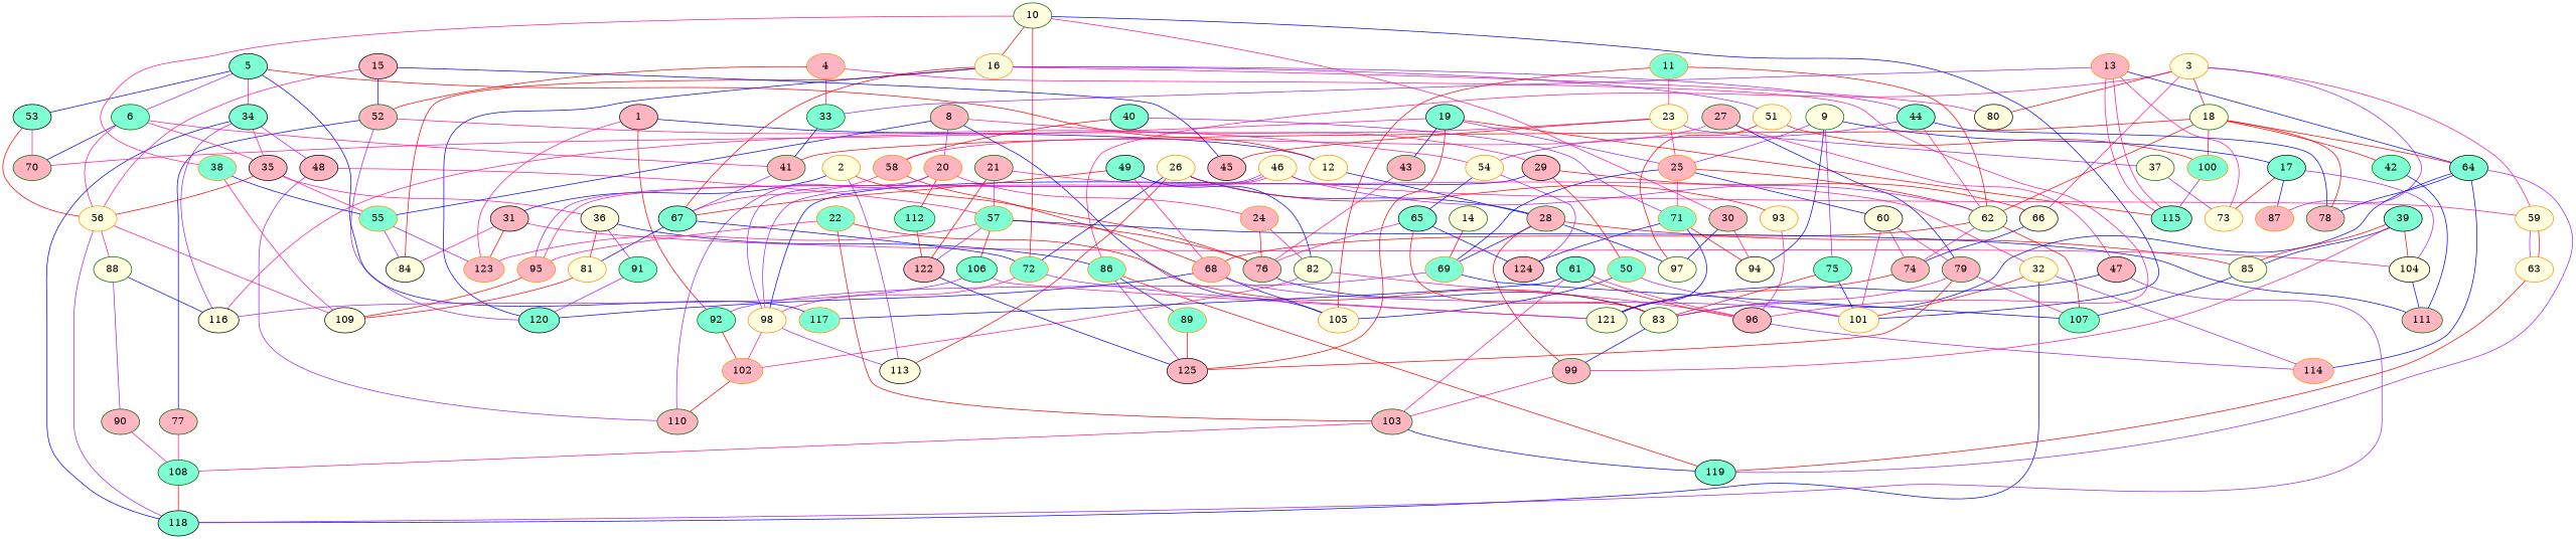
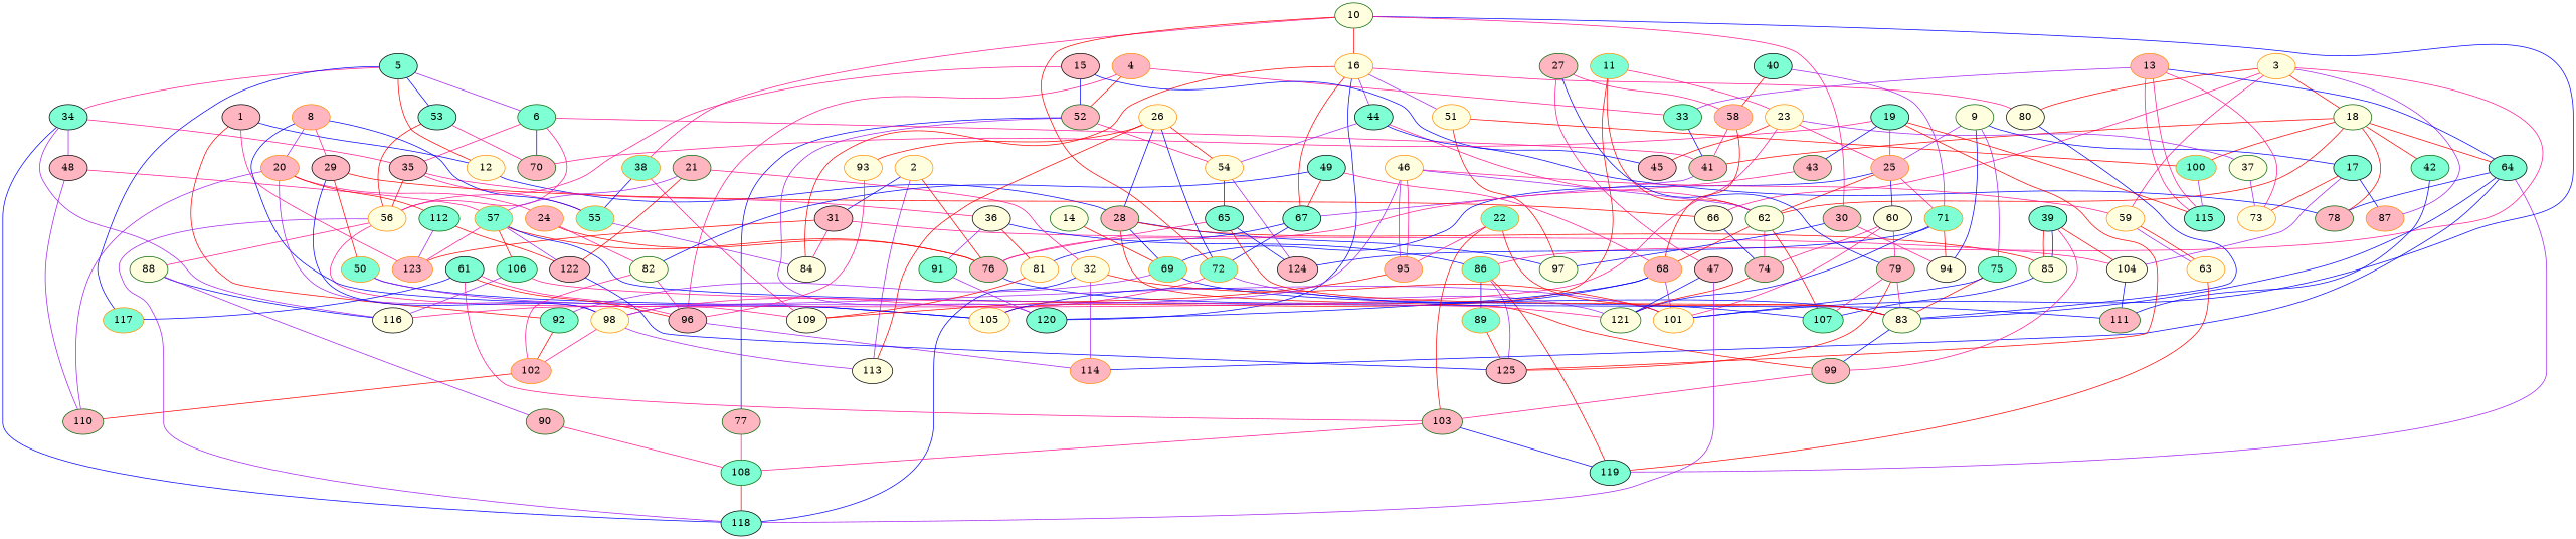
  graph {
    node [color=darkorange fillcolor=lightpink style=filled]
    edge [color=red]
    1 [color=black]
    12 [fillcolor=lightyellow]
    92 [color=darkgreen fillcolor=aquamarine]
    123
    28 [color=darkgreen]
    102
    2 [fillcolor=lightyellow]
    31 [color=black]
    76 [color=darkgreen]
    113 [color=black fillcolor=lightyellow]
    84 [color=black fillcolor=lightyellow]
    104 [color=black fillcolor=lightyellow]
    83 [color=darkgreen fillcolor=lightyellow]
    3 [fillcolor=lightyellow]
    18 [color=darkgreen fillcolor=lightyellow]
    59 [fillcolor=lightyellow]
    66 [color=black fillcolor=lightyellow]
    80 [color=black fillcolor=lightyellow]
    86 [fillcolor=aquamarine]
    87
    41 [color=darkgreen]
    62 [color=darkgreen fillcolor=lightyellow]
    64 [color=black fillcolor=aquamarine]
    42 [color=darkgreen fillcolor=aquamarine]
    78 [color=darkgreen]
    100 [fillcolor=aquamarine]
    63 [fillcolor=lightyellow]
    74 [color=darkgreen]
    125 [color=black]
    119 [color=black fillcolor=aquamarine]
    89 [fillcolor=aquamarine]
    33 [color=darkgreen fillcolor=aquamarine]
    4
    52 [color=darkgreen]
    96 [color=black]
    120 [color=black fillcolor=aquamarine]
    54 [fillcolor=lightyellow]
    77 [color=darkgreen]
    114
    5 [color=black fillcolor=aquamarine]
    6 [color=darkgreen fillcolor=aquamarine]
    34 [color=black fillcolor=aquamarine]
    53 [color=black fillcolor=aquamarine]
    117 [fillcolor=aquamarine]
    35 [color=black]
    56 [fillcolor=lightyellow]
    70 [color=darkgreen]
    116 [color=black fillcolor=lightyellow]
    118 [color=black fillcolor=aquamarine]
    48 [color=black]
    55 [fillcolor=aquamarine]
    36 [color=black fillcolor=lightyellow]
    67 [color=black fillcolor=aquamarine]
    109 [color=black fillcolor=lightyellow]
    88 [color=darkgreen fillcolor=lightyellow]
    14 [color=darkgreen fillcolor=lightyellow]
    69 [fillcolor=aquamarine]
    124 [color=black]
-   8 [color=darkgreen]
+   8
    20
    29 [color=black]
    105 [fillcolor=lightyellow]
    24
    98 [fillcolor=lightyellow]
    110 [color=darkgreen]
    112 [color=darkgreen fillcolor=aquamarine]
    50 [fillcolor=aquamarine]
    9 [color=darkgreen fillcolor=lightyellow]
    17 [color=black fillcolor=aquamarine]
    25
    75 [color=darkgreen fillcolor=aquamarine]
    94 [color=black fillcolor=lightyellow]
    73 [fillcolor=lightyellow]
    60 [color=black fillcolor=lightyellow]
    71 [fillcolor=aquamarine]
    101 [fillcolor=lightyellow]
    10 [color=darkgreen fillcolor=lightyellow]
    16 [fillcolor=lightyellow]
    30 [color=darkgreen]
    38 [fillcolor=aquamarine]
    72 [fillcolor=aquamarine]
    44 [color=black fillcolor=aquamarine]
    51 [fillcolor=lightyellow]
    97 [color=darkgreen fillcolor=lightyellow]
    121 [color=darkgreen fillcolor=lightyellow]
    11 [fillcolor=aquamarine]
    23 [fillcolor=lightyellow]
    45 [color=black]
    37 [color=darkgreen fillcolor=lightyellow]
    68
    107 [color=darkgreen fillcolor=aquamarine]
    85 [color=darkgreen fillcolor=lightyellow]
    99 [color=darkgreen]
    13
    115 [color=black fillcolor=aquamarine]
    15 [color=black]
    81 [fillcolor=lightyellow]
    111 [color=darkgreen]
    19 [color=black fillcolor=aquamarine]
    43 [color=darkgreen]
    82 [color=darkgreen fillcolor=lightyellow]
    122 [color=black]
    21 [color=darkgreen]
    32 [fillcolor=lightyellow]
    57 [fillcolor=aquamarine]
    106 [color=darkgreen fillcolor=aquamarine]
    22 [fillcolor=aquamarine]
    95
    103 [color=darkgreen]
    108 [color=darkgreen fillcolor=aquamarine]
    79 [color=darkgreen]
    26 [fillcolor=lightyellow]
    93 [fillcolor=lightyellow]
    65 [color=black fillcolor=aquamarine]
    27 [color=darkgreen]
    47 [color=black]
    58
    91 [color=darkgreen fillcolor=aquamarine]
    39 [color=black fillcolor=aquamarine]
    40 [color=black fillcolor=aquamarine]
    46 [fillcolor=lightyellow]
    49 [color=black fillcolor=aquamarine]
    90 [color=darkgreen]
    61 [color=black fillcolor=aquamarine]
    1 -- 12 [color=blue]
    1 -- 92
    1 -- 123 [color=deeppink]
    12 -- 28 [color=blue]
    92 -- 102
    28 -- 69 [color=blue]
    28 -- 97 [color=blue]
    28 -- 85
    28 -- 99
    102 -- 110
    2 -- 31 [color=blue]
    2 -- 76
    2 -- 113 [color=purple]
    31 -- 123
    31 -- 84 [color=deeppink]
    31 -- 104 [color=deeppink]
    76 -- 83 [color=blue]
    104 -- 111 [color=blue]
    83 -- 99 [color=blue]
    3 -- 18
    3 -- 59 [color=deeppink]
    3 -- 66 [color=deeppink]
    3 -- 80
    3 -- 86 [color=deeppink]
    3 -- 87 [color=purple]
    18 -- 41
    18 -- 62
    18 -- 64
    18 -- 42
    18 -- 78
    18 -- 100
    59 -- 63 [color=purple]
    59 -- 63
    66 -- 74 [color=blue]
+   80 -- 83 [color=blue]
    86 -- 125 [color=purple]
    86 -- 119
    86 -- 89 [color=blue]
    41 -- 67 [color=purple]
    62 -- 74 [color=deeppink]
    62 -- 68
    62 -- 107
    64 -- 83 [color=blue]
    64 -- 78 [color=blue]
    64 -- 119 [color=purple]
    64 -- 114 [color=blue]
    42 -- 111 [color=blue]
    100 -- 115 [color=purple]
    63 -- 119
    74 -- 121
    89 -- 125
    33 -- 41 [color=blue]
    4 -- 33 [color=deeppink]
    4 -- 52
    4 -- 96 [color=deeppink]
    52 -- 120 [color=purple]
    52 -- 54 [color=deeppink]
    52 -- 77 [color=blue]
    96 -- 114 [color=purple]
    54 -- 124 [color=purple]
    54 -- 65 [color=blue]
    77 -- 108 [color=deeppink]
    5 -- 12
    5 -- 6 [color=purple]
    5 -- 34 [color=deeppink]
    5 -- 53 [color=blue]
    5 -- 117 [color=blue]
    6 -- 41 [color=deeppink]
    6 -- 35 [color=deeppink]
    6 -- 56 [color=deeppink]
    6 -- 70 [color=blue]
    34 -- 35 [color=deeppink]
    34 -- 116 [color=purple]
    34 -- 118 [color=blue]
    34 -- 48 [color=purple]
    53 -- 56
    53 -- 70 [color=deeppink]
    35 -- 56
    35 -- 55 [color=deeppink]
    35 -- 36 [color=deeppink]
    56 -- 118 [color=purple]
    56 -- 109 [color=deeppink]
    56 -- 88 [color=deeppink]
    48 -- 110 [color=purple]
    48 -- 57 [color=deeppink]
-   55 -- 123 [color=purple]
+   112 -- 123 [color=purple]
    55 -- 84 [color=purple]
    36 -- 86 [color=blue]
    36 -- 81
    36 -- 91 [color=purple]
    67 -- 72 [color=blue]
    67 -- 81 [color=blue]
    88 -- 116 [color=blue]
    88 -- 90 [color=purple]
    14 -- 69
    69 -- 92 [color=purple]
    69 -- 107 [color=blue]
    8 -- 55 [color=blue]
    8 -- 20 [color=purple]
    8 -- 29 [color=deeppink]
    8 -- 105 [color=blue]
    20 -- 24 [color=deeppink]
    20 -- 98 [color=purple]
    20 -- 110 [color=purple]
    20 -- 112
    29 -- 66
    29 -- 98 [color=blue]
    29 -- 50
    24 -- 76
    24 -- 82 [color=deeppink]
    98 -- 102 [color=deeppink]
    98 -- 113 [color=purple]
    112 -- 122
    50 -- 105 [color=blue]
    50 -- 101 [color=purple]
    9 -- 17 [color=blue]
    9 -- 25 [color=purple]
    9 -- 75 [color=purple]
    9 -- 94 [color=blue]
    17 -- 104 [color=purple]
    17 -- 87 [color=blue]
    17 -- 73
    25 -- 62
    25 -- 69 [color=blue]
    25 -- 60 [color=blue]
    25 -- 71 [color=deeppink]
    75 -- 83
    75 -- 101 [color=blue]
    60 -- 74 [color=deeppink]
    60 -- 101 [color=deeppink]
    60 -- 79 [color=deeppink]
    71 -- 124 [color=blue]
    71 -- 94
    71 -- 121 [color=blue]
    10 -- 101 [color=blue]
    10 -- 16
    10 -- 30 [color=deeppink]
    10 -- 38 [color=deeppink]
    10 -- 72
    16 -- 84
    16 -- 80 [color=deeppink]
    16 -- 120 [color=blue]
    16 -- 67
    16 -- 44 [color=purple]
    16 -- 51 [color=purple]
    30 -- 94 [color=deeppink]
    30 -- 97 [color=blue]
    38 -- 55 [color=blue]
    38 -- 109 [color=deeppink]
    72 -- 98 [color=deeppink]
    72 -- 121 [color=purple]
    44 -- 62 [color=deeppink]
    44 -- 78 [color=blue]
    44 -- 54 [color=purple]
    51 -- 100
    51 -- 97
    11 -- 62
    11 -- 105
    11 -- 23 [color=deeppink]
    23 -- 116 [color=deeppink]
    23 -- 25 [color=deeppink]
    23 -- 45
    23 -- 37 [color=purple]
    37 -- 73 [color=purple]
    68 -- 120 [color=blue]
    68 -- 105 [color=blue]
    68 -- 101 [color=purple]
    85 -- 107 [color=blue]
    99 -- 103 [color=deeppink]
    13 -- 64 [color=blue]
    13 -- 33 [color=purple]
    13 -- 73 [color=deeppink]
    13 -- 115 [color=deeppink]
    13 -- 115 [color=deeppink]
    15 -- 52 [color=blue]
    15 -- 56 [color=deeppink]
    15 -- 45 [color=blue]
    81 -- 109
    19 -- 125
    19 -- 70 [color=deeppink]
    19 -- 25 [color=purple]
    19 -- 115
    19 -- 43 [color=blue]
    43 -- 76 [color=deeppink]
    82 -- 102 [color=deeppink]
    82 -- 96 [color=deeppink]
    122 -- 125 [color=blue]
    21 -- 122
    21 -- 32 [color=deeppink]
    21 -- 57 [color=purple]
    32 -- 114 [color=purple]
    32 -- 118 [color=blue]
    32 -- 101
    57 -- 123 [color=deeppink]
    57 -- 76
    57 -- 111 [color=blue]
    57 -- 122 [color=purple]
    57 -- 106
    106 -- 116 [color=purple]
    106 -- 121 [color=deeppink]
    22 -- 83
    22 -- 95 [color=deeppink]
    22 -- 103
    95 -- 109
    103 -- 119 [color=blue]
    103 -- 108 [color=deeppink]
    108 -- 118
    79 -- 83 [color=deeppink]
    79 -- 125
    79 -- 107 [color=deeppink]
    26 -- 28 [color=blue]
    26 -- 113
+   26 -- 54
    26 -- 72 [color=blue]
    26 -- 93
    93 -- 96 [color=deeppink]
    65 -- 76 [color=deeppink]
    65 -- 83
    65 -- 124 [color=blue]
    27 -- 79 [color=blue]
    27 -- 47 [color=deeppink]
    27 -- 58 [color=deeppink]
    47 -- 118 [color=purple]
    47 -- 121 [color=blue]
-   58 -- 67 [color=deeppink]
+   58 -- 41 [color=deeppink]
    58 -- 68
    91 -- 120 [color=purple]
    39 -- 104
    39 -- 85
    39 -- 85 [color=blue]
    39 -- 99 [color=deeppink]
    40 -- 71 [color=purple]
    40 -- 58
    46 -- 59 [color=deeppink]
    46 -- 62 [color=purple]
    46 -- 98 [color=purple]
    46 -- 95 [color=purple]
    46 -- 95 [color=deeppink]
    49 -- 67
    49 -- 68 [color=deeppink]
    49 -- 82 [color=blue]
    90 -- 108 [color=deeppink]
    61 -- 96
    61 -- 96 [color=deeppink]
    61 -- 117 [color=blue]
    61 -- 103 [color=deeppink]
  }
